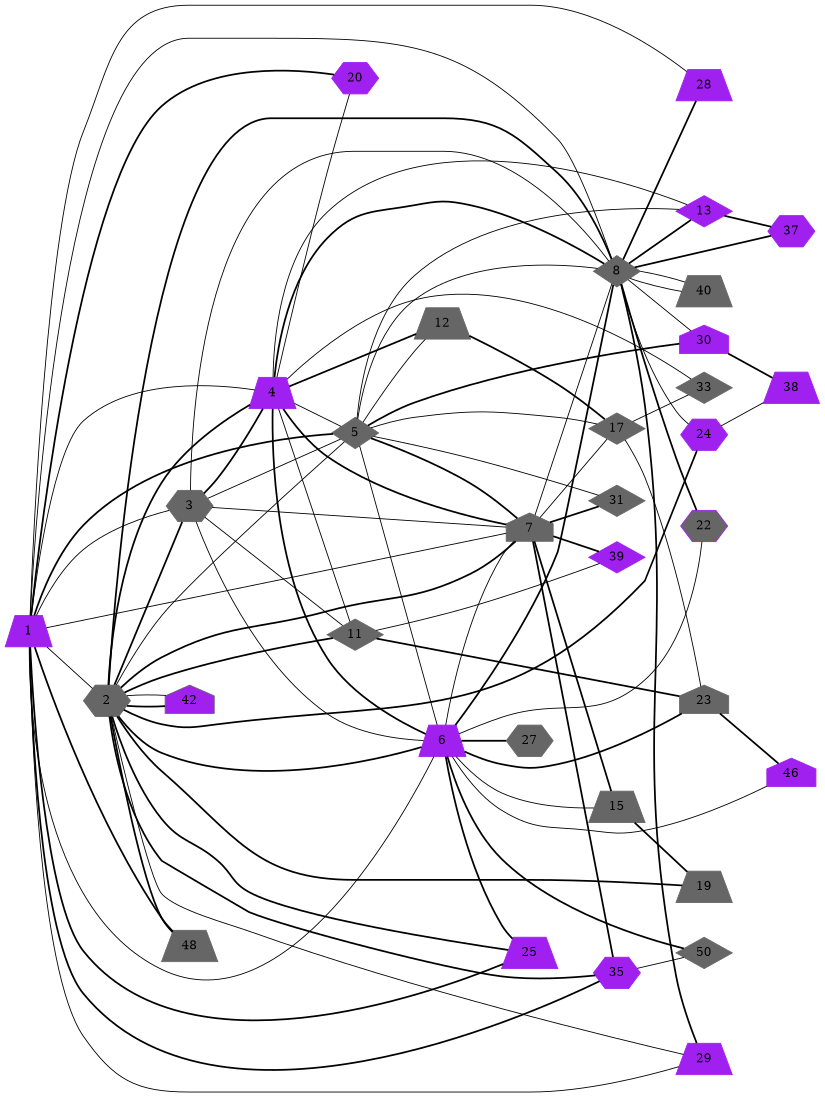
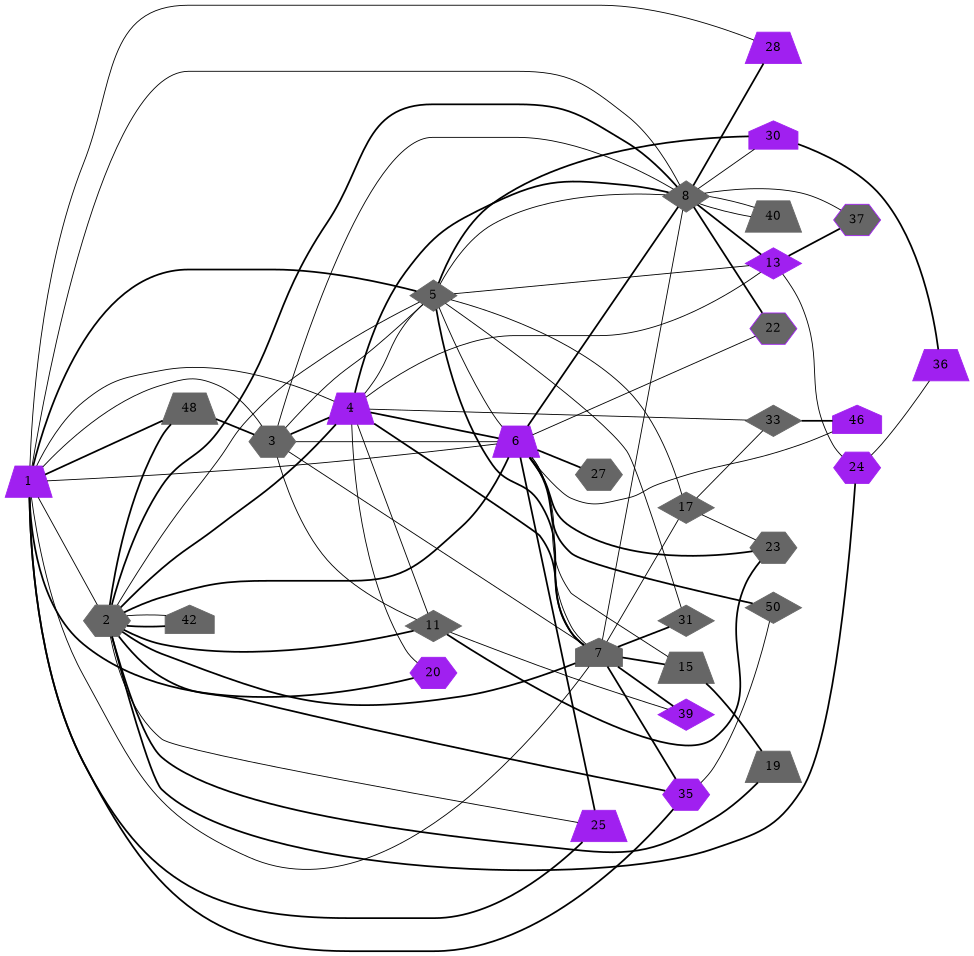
  graph {
    rankdir=LR
    node [color=gray40 shape=trapezium style=filled]
    edge [style=solid]
    1 [color=purple super="+41"]
    2 [shape=hexagon super="+18"]
    3 [shape=hexagon super="+43"]
    4 [color=purple super="+34"]
    5 [shape=diamond super="+14"]
    6 [color=purple super="+10"]
    7 [shape=house super="+9"]
    8 [shape=diamond super="+47"]
    20 [color=purple shape=hexagon]
    25 [color=purple super="+38"]
    28 [color=purple]
-   29 [color=purple super="+44"]
    35 [color=purple shape=hexagon super="+45"]
    48
    11 [shape=diamond super="+21"]
    19
    24 [color=purple shape=hexagon]
-   42 [shape=house fillcolor=purple]
-   12 [super="+32"]
+   42 [shape=house]
    13 [color=purple shape=diamond super="+16"]
    33 [shape=diamond]
    17 [shape=diamond super="+49"]
    30 [color=purple shape=house]
    31 [shape=diamond]
-   23 [shape=house super="+26"]
+   23 [shape=hexagon super="+26"]
    15
    22 [color=purple fillcolor=gray40 shape=hexagon]
    27 [shape=hexagon]
    46 [color=purple shape=house]
    50 [shape=diamond]
    39 [color=purple shape=diamond]
-   37 [color=purple shape=hexagon]
+   37 [color=purple shape=hexagon fillcolor=gray40]
    40
-   36 [color=purple label=38]
+   36 [color=purple]
    1 -- 2
    1 -- 3
    1 -- 4
    1 -- 5 [style=bold]
    1 -- 6 [weight=2]
    1 -- 7 [weight=2]
    1 -- 8
    1 -- 20 [style=bold]
    1 -- 25 [style=bold weight=2]
    1 -- 28
-   1 -- 29
    1 -- 35 [style=bold]
    1 -- 48 [style=bold]
-   2 -- 3 [style=bold]
+   48 -- 3 [style=bold]
    2 -- 4 [style=bold]
    2 -- 5
    2 -- 6 [style=bold weight=3]
    2 -- 7 [style=bold weight=2]
    2 -- 8 [style=bold]
-   2 -- 25 [style=bold]
-   2 -- 29
+   2 -- 25
    2 -- 35 [style=bold]
    2 -- 48 [style=bold]
    2 -- 11 [style=bold]
    2 -- 19 [style=bold]
    2 -- 24 [style=bold]
    2 -- 42 [style=bold]
    2 -- 42
    3 -- 4 [style=bold]
    3 -- 5
    3 -- 6 [weight=2]
    3 -- 7 [weight=3]
    3 -- 8
    3 -- 11
    4 -- 5
    4 -- 6 [style=bold weight=2]
    4 -- 7 [style=bold weight=3]
    4 -- 8 [style=bold weight=2]
    4 -- 20
    4 -- 11
-   4 -- 12 [style=bold]
    4 -- 13
    4 -- 33
    5 -- 6 [weight=2]
    5 -- 7 [style=bold weight=2]
    5 -- 8
-   5 -- 12
    5 -- 13
    5 -- 17
    5 -- 30 [style=bold]
    5 -- 31
    6 -- 7 [weight=4]
    6 -- 8 [style=bold weight=2]
    6 -- 25 [style=bold]
    6 -- 23 [style=bold]
    6 -- 15
    6 -- 22
    6 -- 27 [style=bold weight=2]
    6 -- 46
    6 -- 50 [style=bold]
    7 -- 8 [weight=2]
    7 -- 35 [style=bold]
    7 -- 17 [weight=2]
    7 -- 31 [style=bold]
    7 -- 15 [style=bold]
    7 -- 39 [style=bold]
    8 -- 28 [style=bold]
-   8 -- 29 [style=bold]
-   8 -- 24
+   13 -- 24
    8 -- 13 [style=bold]
    8 -- 30
    8 -- 22 [style=bold]
-   8 -- 37 [style=bold]
+   8 -- 37
    8 -- 40
    8 -- 40
    35 -- 50
    11 -- 23 [style=bold]
    11 -- 39
    24 -- 36
-   12 -- 17 [style=bold]
    13 -- 37 [style=bold]
-   23 -- 46 [style=bold]
+   33 -- 46 [style=bold]
    17 -- 33
    17 -- 23
    30 -- 36 [style=bold]
    15 -- 19 [style=bold]
  }
